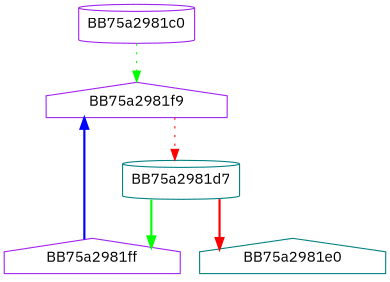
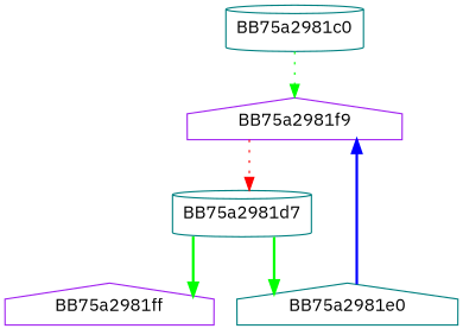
  digraph {
    fontname="IBM Plex Sans"
    splines=ortho
    node [color=teal fontname="IBM Plex Sans" shape=house]
    edge [color=red fontname="IBM Plex Sans" style=bold]
    BB75a2981f9 [color=purple]
-   BB75a2981c0 [color=purple shape=cylinder]
+   BB75a2981c0 [shape=cylinder]
    BB75a2981d7 [shape=cylinder]
    BB75a2981ff [color=purple]
    BB75a2981e0
    BB75a2981f9 -> BB75a2981d7 [style=dotted]
    BB75a2981c0 -> BB75a2981f9 [color=green style=dotted]
    BB75a2981d7 -> BB75a2981ff [color=green]
-   BB75a2981d7 -> BB75a2981e0
-   BB75a2981ff -> BB75a2981f9 [color=blue]
+   BB75a2981d7 -> BB75a2981e0 [color=green]
+   BB75a2981e0 -> BB75a2981f9 [color=blue]
  }
